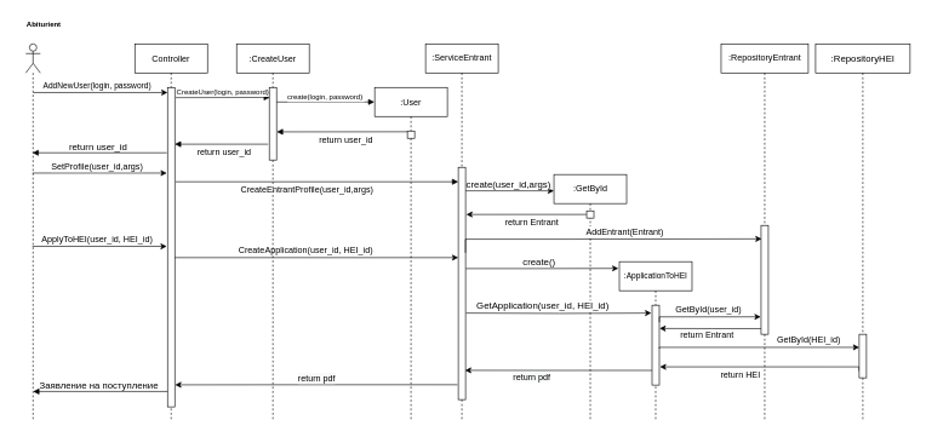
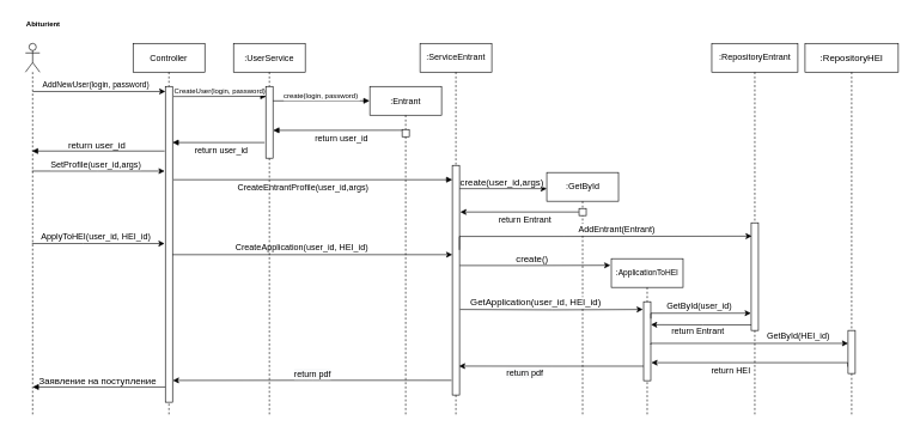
  <mxCell id="0" />
  <mxCell id="1" parent="0" />
  <mxCell id="2" value="Controller" style="shape=umlLifeline;perimeter=lifelinePerimeter;container=1;collapsible=0;recursiveResize=0;rounded=0;shadow=0;strokeWidth=1;" parent="1" vertex="1"><mxGeometry x="185" y="60" width="100" height="520" as="geometry" /></mxCell>
  <mxCell id="3" value="" style="points=[];perimeter=orthogonalPerimeter;rounded=0;shadow=0;strokeWidth=1;" parent="2" vertex="1"><mxGeometry x="45" y="60" width="10" height="440" as="geometry" /></mxCell>
- <mxCell id="4" value=":User" style="shape=umlLifeline;perimeter=lifelinePerimeter;container=1;collapsible=0;recursiveResize=0;rounded=0;shadow=0;strokeWidth=1;" parent="1" vertex="1"><mxGeometry x="515" y="120" width="100" height="460" as="geometry" /></mxCell>
+ <mxCell id="4" value=":Entrant" style="shape=umlLifeline;perimeter=lifelinePerimeter;container=1;collapsible=0;recursiveResize=0;rounded=0;shadow=0;strokeWidth=1;" parent="1" vertex="1"><mxGeometry x="515" y="120" width="100" height="460" as="geometry" /></mxCell>
  <mxCell id="5" value="" style="points=[];perimeter=orthogonalPerimeter;rounded=0;shadow=0;strokeWidth=1;" parent="4" vertex="1"><mxGeometry x="45" y="60" width="10" height="10" as="geometry" /></mxCell>
  <mxCell id="6" value="CreateUser(login, password)" style="verticalAlign=bottom;endArrow=block;shadow=0;strokeWidth=1;fontSize=10;spacing=1;fontStyle=0;entryX=0.095;entryY=0.137;entryDx=0;entryDy=0;entryPerimeter=0;" parent="1" target="40" edge="1"><mxGeometry relative="1" as="geometry"><mxPoint x="241.3" y="134" as="sourcePoint" /><mxPoint x="355" y="134" as="targetPoint" /></mxGeometry></mxCell>
  <mxCell id="7" value=":GetById" style="shape=umlLifeline;perimeter=lifelinePerimeter;whiteSpace=wrap;html=1;container=1;collapsible=0;recursiveResize=0;outlineConnect=0;" parent="1" vertex="1"><mxGeometry x="761.64" y="239.93" width="100" height="340.07" as="geometry" /></mxCell>
  <mxCell id="8" value="" style="points=[];perimeter=orthogonalPerimeter;rounded=0;shadow=0;strokeWidth=1;" parent="7" vertex="1"><mxGeometry x="45" y="50.1" width="10" height="9.9" as="geometry" /></mxCell>
  <mxCell id="9" value="" style="edgeStyle=orthogonalEdgeStyle;rounded=0;orthogonalLoop=1;jettySize=auto;html=1;" parent="1" edge="1"><mxGeometry relative="1" as="geometry"><mxPoint x="45.167" y="127" as="sourcePoint" /><mxPoint x="230" y="127" as="targetPoint" /><Array as="points"><mxPoint x="230" y="127" /></Array></mxGeometry></mxCell>
  <mxCell id="10" value="&lt;span style=&quot;font-size: 11px&quot;&gt;AddNewUser(login, password)&lt;/span&gt;" style="edgeLabel;html=1;align=center;verticalAlign=middle;resizable=0;points=[];fontSize=11;" parent="9" vertex="1" connectable="0"><mxGeometry x="-0.045" y="16" relative="1" as="geometry"><mxPoint x="-0.22" y="6" as="offset" /></mxGeometry></mxCell>
  <mxCell id="11" value="" style="shape=umlLifeline;participant=umlActor;perimeter=lifelinePerimeter;whiteSpace=wrap;html=1;container=1;collapsible=0;recursiveResize=0;verticalAlign=top;spacingTop=36;labelBackgroundColor=#ffffff;outlineConnect=0;size=40;" parent="1" vertex="1"><mxGeometry x="35" y="60" width="20" height="520" as="geometry" /></mxCell>
  <mxCell id="12" value="" style="edgeStyle=orthogonalEdgeStyle;rounded=0;orthogonalLoop=1;jettySize=auto;html=1;" parent="1" edge="1"><mxGeometry relative="1" as="geometry"><mxPoint x="44.071" y="237.93" as="sourcePoint" /><mxPoint x="229" y="237.93" as="targetPoint" /><Array as="points"><mxPoint x="135" y="237.93" /><mxPoint x="135" y="237.93" /></Array></mxGeometry></mxCell>
  <mxCell id="13" value="SetProfile(user_id,args)" style="edgeLabel;html=1;align=center;verticalAlign=middle;resizable=0;points=[];fontSize=12;" parent="12" vertex="1" connectable="0"><mxGeometry x="-0.045" y="16" relative="1" as="geometry"><mxPoint x="0.17" y="6.2" as="offset" /></mxGeometry></mxCell>
  <mxCell id="14" value="" style="edgeStyle=orthogonalEdgeStyle;rounded=0;orthogonalLoop=1;jettySize=auto;html=1;entryX=0;entryY=0.066;entryDx=0;entryDy=0;entryPerimeter=0;" parent="1" source="45" target="7" edge="1"><mxGeometry relative="1" as="geometry"><mxPoint x="943.79" y="210" as="sourcePoint" /><mxPoint x="765" y="280" as="targetPoint" /><Array as="points"><mxPoint x="728" y="262" /></Array></mxGeometry></mxCell>
  <mxCell id="15" value="create(user_id,args)" style="edgeLabel;html=1;align=center;verticalAlign=middle;resizable=0;points=[];fontSize=13;" parent="14" vertex="1" connectable="0"><mxGeometry x="-0.045" y="16" relative="1" as="geometry"><mxPoint x="0.34" y="6" as="offset" /></mxGeometry></mxCell>
  <mxCell id="16" value="CreateEntrantProfile(user_id,args)" style="verticalAlign=bottom;endArrow=block;shadow=0;strokeWidth=1;fontSize=12;spacing=1;fontStyle=0;" parent="1" target="45" edge="1"><mxGeometry x="-0.067" y="-20" relative="1" as="geometry"><mxPoint x="241.3" y="249.93" as="sourcePoint" /><mxPoint x="495" y="250" as="targetPoint" /><mxPoint as="offset" /></mxGeometry></mxCell>
  <mxCell id="17" value="" style="edgeStyle=orthogonalEdgeStyle;rounded=0;orthogonalLoop=1;jettySize=auto;html=1;" parent="1" edge="1"><mxGeometry relative="1" as="geometry"><mxPoint x="44.071" y="338.93" as="sourcePoint" /><mxPoint x="228.9" y="338.93" as="targetPoint" /><Array as="points"><mxPoint x="115" y="338.93" /><mxPoint x="115" y="338.93" /></Array></mxGeometry></mxCell>
  <mxCell id="18" value="ApplyToHEI(user_id, HEI_id)" style="edgeLabel;html=1;align=center;verticalAlign=middle;resizable=0;points=[];fontSize=12;" parent="17" vertex="1" connectable="0"><mxGeometry x="-0.045" y="16" relative="1" as="geometry"><mxPoint x="0.17" y="6.2" as="offset" /></mxGeometry></mxCell>
  <mxCell id="19" value=":ApplicationToHEI" style="shape=umlLifeline;perimeter=lifelinePerimeter;whiteSpace=wrap;html=1;container=1;collapsible=0;recursiveResize=0;outlineConnect=0;fontSize=11;" parent="1" vertex="1"><mxGeometry x="851.64" y="360" width="100" height="220" as="geometry" /></mxCell>
  <mxCell id="20" value="" style="points=[];perimeter=orthogonalPerimeter;rounded=0;shadow=0;strokeWidth=1;" parent="19" vertex="1"><mxGeometry x="45" y="60" width="10" height="110" as="geometry" /></mxCell>
  <mxCell id="21" value="" style="edgeStyle=orthogonalEdgeStyle;rounded=0;orthogonalLoop=1;jettySize=auto;html=1;exitX=1.009;exitY=0.25;exitDx=0;exitDy=0;exitPerimeter=0;entryX=-0.046;entryY=0.793;entryDx=0;entryDy=0;entryPerimeter=0;" parent="1" edge="1"><mxGeometry relative="1" as="geometry"><mxPoint x="906.73" y="443.5" as="sourcePoint" /><mxPoint x="1046.18" y="435.95" as="targetPoint" /><Array as="points"><mxPoint x="906.64" y="436" /></Array></mxGeometry></mxCell>
  <mxCell id="22" value="GetById(user_id)" style="edgeLabel;html=1;align=center;verticalAlign=middle;resizable=0;points=[];fontSize=12;" parent="21" vertex="1" connectable="0"><mxGeometry x="-0.045" y="16" relative="1" as="geometry"><mxPoint x="4.33" y="5.89" as="offset" /></mxGeometry></mxCell>
  <mxCell id="23" value="" style="edgeStyle=orthogonalEdgeStyle;rounded=0;orthogonalLoop=1;jettySize=auto;html=1;entryX=1.078;entryY=0.772;entryDx=0;entryDy=0;entryPerimeter=0;exitX=-0.035;exitY=0.844;exitDx=0;exitDy=0;exitPerimeter=0;" parent="1" source="33" target="20" edge="1"><mxGeometry relative="1" as="geometry"><mxPoint x="1161.64" y="386" as="sourcePoint" /><mxPoint x="901.64" y="505.21" as="targetPoint" /><Array as="points"><mxPoint x="1181.27" y="505" /></Array></mxGeometry></mxCell>
  <mxCell id="24" value="return HEI" style="edgeLabel;html=1;align=center;verticalAlign=middle;resizable=0;points=[];fontSize=12;" parent="23" vertex="1" connectable="0"><mxGeometry x="-0.045" y="16" relative="1" as="geometry"><mxPoint x="-35.22" y="-5" as="offset" /></mxGeometry></mxCell>
  <mxCell id="25" value="Abiturient" style="text;align=center;fontStyle=1;verticalAlign=middle;spacingLeft=3;spacingRight=3;strokeColor=none;rotatable=0;points=[[0,0.5],[1,0.5]];portConstraint=eastwest;fontSize=10;" parent="1" vertex="1"><mxGeometry x="20" y="20" width="80" height="26" as="geometry" /></mxCell>
  <mxCell id="26" value="return user_id" style="verticalAlign=bottom;endArrow=block;shadow=0;strokeWidth=1;fontSize=13;spacing=1;fontStyle=0;exitX=-0.005;exitY=0.057;exitDx=0;exitDy=0;exitPerimeter=0;labelBackgroundColor=none;" parent="1" edge="1"><mxGeometry x="0.022" relative="1" as="geometry"><mxPoint x="228.94" y="210" as="sourcePoint" /><mxPoint x="44.071" y="210" as="targetPoint" /><mxPoint as="offset" /></mxGeometry></mxCell>
  <mxCell id="27" value="return user_id" style="verticalAlign=bottom;endArrow=block;shadow=0;strokeWidth=1;fontSize=12;spacing=1;fontStyle=0;exitX=-0.172;exitY=0.702;exitDx=0;exitDy=0;exitPerimeter=0;labelBackgroundColor=none;" parent="1" edge="1"><mxGeometry x="-0.062" y="20" relative="1" as="geometry"><mxPoint x="368.28" y="198.151" as="sourcePoint" /><mxPoint x="240" y="198.151" as="targetPoint" /><mxPoint as="offset" /></mxGeometry></mxCell>
  <mxCell id="28" value="" style="endArrow=classic;html=1;fontSize=8;" parent="1" target="45" edge="1"><mxGeometry width="50" height="50" relative="1" as="geometry"><mxPoint x="240" y="354.4" as="sourcePoint" /><mxPoint x="668.41" y="354.4" as="targetPoint" /></mxGeometry></mxCell>
  <mxCell id="29" value="CreateApplication(user_id, HEI_id)" style="edgeLabel;html=1;align=center;verticalAlign=middle;resizable=0;points=[];fontSize=12;" parent="28" vertex="1" connectable="0"><mxGeometry x="-0.135" y="1" relative="1" as="geometry"><mxPoint x="10.93" y="-8.9" as="offset" /></mxGeometry></mxCell>
  <mxCell id="30" value="" style="edgeStyle=orthogonalEdgeStyle;rounded=0;orthogonalLoop=1;jettySize=auto;html=1;exitX=-0.008;exitY=0.816;exitDx=0;exitDy=0;exitPerimeter=0;entryX=0.933;entryY=0.874;entryDx=0;entryDy=0;entryPerimeter=0;" parent="1" source="20" target="45" edge="1"><mxGeometry relative="1" as="geometry"><mxPoint x="499.97" y="463.1" as="sourcePoint" /><mxPoint x="755" y="470" as="targetPoint" /><Array as="points" /></mxGeometry></mxCell>
  <mxCell id="31" value="&lt;span style=&quot;font-size: 12px ; background-color: rgb(248 , 249 , 250)&quot;&gt;return pdf&lt;/span&gt;" style="edgeLabel;html=1;align=center;verticalAlign=middle;resizable=0;points=[];fontSize=12;" parent="30" vertex="1" connectable="0"><mxGeometry x="-0.045" y="16" relative="1" as="geometry"><mxPoint x="-42.97" y="-5.83" as="offset" /></mxGeometry></mxCell>
  <mxCell id="32" value=":RepositoryHEI" style="shape=umlLifeline;perimeter=lifelinePerimeter;whiteSpace=wrap;html=1;container=1;collapsible=0;recursiveResize=0;outlineConnect=0;fontSize=13;" parent="1" vertex="1"><mxGeometry x="1121.64" y="60" width="130" height="520" as="geometry" /></mxCell>
  <mxCell id="33" value="" style="points=[];perimeter=orthogonalPerimeter;rounded=0;shadow=0;strokeWidth=1;" parent="32" vertex="1"><mxGeometry x="60" y="400" width="10" height="60" as="geometry" /></mxCell>
  <mxCell id="34" value="" style="edgeStyle=orthogonalEdgeStyle;rounded=0;orthogonalLoop=1;jettySize=auto;html=1;exitX=0.987;exitY=0.541;exitDx=0;exitDy=0;exitPerimeter=0;" parent="1" source="20" edge="1"><mxGeometry relative="1" as="geometry"><mxPoint x="911.97" y="480.069" as="sourcePoint" /><mxPoint x="1181.64" y="478" as="targetPoint" /><Array as="points"><mxPoint x="906.64" y="478" /><mxPoint x="1181.64" y="478" /></Array></mxGeometry></mxCell>
  <mxCell id="35" value="GetById(HEI_id)" style="edgeLabel;html=1;align=center;verticalAlign=middle;resizable=0;points=[];fontSize=12;" parent="34" vertex="1" connectable="0"><mxGeometry x="-0.045" y="16" relative="1" as="geometry"><mxPoint x="74.67" y="5.97" as="offset" /></mxGeometry></mxCell>
  <mxCell id="36" value="" style="edgeStyle=orthogonalEdgeStyle;rounded=0;orthogonalLoop=1;jettySize=auto;html=1;entryX=1.025;entryY=0.291;entryDx=0;entryDy=0;entryPerimeter=0;exitX=0.001;exitY=0.948;exitDx=0;exitDy=0;exitPerimeter=0;" parent="1" source="48" target="20" edge="1"><mxGeometry relative="1" as="geometry"><mxPoint x="1120.64" y="490" as="sourcePoint" /><mxPoint x="911.64" y="452.03" as="targetPoint" /><Array as="points"><mxPoint x="979.64" y="452" /></Array></mxGeometry></mxCell>
  <mxCell id="37" value="return Entrant" style="edgeLabel;html=1;align=center;verticalAlign=middle;resizable=0;points=[];fontSize=12;" parent="36" vertex="1" connectable="0"><mxGeometry x="-0.045" y="16" relative="1" as="geometry"><mxPoint x="-8.11" y="-8.2" as="offset" /></mxGeometry></mxCell>
  <mxCell id="38" value="Заявление на поступление" style="verticalAlign=bottom;endArrow=block;shadow=0;strokeWidth=1;fontSize=13;spacing=1;fontStyle=0;exitX=-0.005;exitY=0.057;exitDx=0;exitDy=0;exitPerimeter=0;labelBackgroundColor=none;" parent="1" edge="1"><mxGeometry x="0.022" relative="1" as="geometry"><mxPoint x="229.87" y="538.82" as="sourcePoint" /><mxPoint x="45.001" y="538.82" as="targetPoint" /><mxPoint as="offset" /></mxGeometry></mxCell>
- <mxCell id="39" value=":CreateUser" style="shape=umlLifeline;perimeter=lifelinePerimeter;container=1;collapsible=0;recursiveResize=0;rounded=0;shadow=0;strokeWidth=1;" parent="1" vertex="1"><mxGeometry x="325" y="60" width="100" height="520" as="geometry" /></mxCell>
+ <mxCell id="39" value=":UserService" style="shape=umlLifeline;perimeter=lifelinePerimeter;container=1;collapsible=0;recursiveResize=0;rounded=0;shadow=0;strokeWidth=1;" parent="1" vertex="1"><mxGeometry x="325" y="60" width="100" height="520" as="geometry" /></mxCell>
  <mxCell id="40" value="" style="points=[];perimeter=orthogonalPerimeter;rounded=0;shadow=0;strokeWidth=1;" parent="39" vertex="1"><mxGeometry x="45" y="60" width="10" height="99.93" as="geometry" /></mxCell>
  <mxCell id="41" value="create(login, password)" style="verticalAlign=bottom;endArrow=block;shadow=0;strokeWidth=1;fontSize=10;spacing=1;fontStyle=0;entryX=0.095;entryY=0.137;entryDx=0;entryDy=0;entryPerimeter=0;exitX=1.006;exitY=0.201;exitDx=0;exitDy=0;exitPerimeter=0;" parent="1" source="40" edge="1"><mxGeometry relative="1" as="geometry"><mxPoint x="385" y="140" as="sourcePoint" /><mxPoint x="514.65" y="140" as="targetPoint" /></mxGeometry></mxCell>
  <mxCell id="42" value="return user_id" style="verticalAlign=bottom;endArrow=block;shadow=0;strokeWidth=1;fontSize=12;spacing=1;fontStyle=0;exitX=-0.021;exitY=0.102;exitDx=0;exitDy=0;exitPerimeter=0;labelBackgroundColor=none;entryX=1.028;entryY=0.612;entryDx=0;entryDy=0;entryPerimeter=0;" parent="1" source="5" target="40" edge="1"><mxGeometry x="-0.062" y="20" relative="1" as="geometry"><mxPoint x="553.94" y="190" as="sourcePoint" /><mxPoint x="395" y="190" as="targetPoint" /><mxPoint as="offset" /></mxGeometry></mxCell>
  <mxCell id="43" value=":RepositoryEntrant" style="shape=umlLifeline;perimeter=lifelinePerimeter;whiteSpace=wrap;html=1;container=1;collapsible=0;recursiveResize=0;outlineConnect=0;" parent="1" vertex="1"><mxGeometry x="991.64" y="60" width="120" height="520" as="geometry" /></mxCell>
  <mxCell id="44" value=":ServiceEntrant" style="shape=umlLifeline;perimeter=lifelinePerimeter;whiteSpace=wrap;html=1;container=1;collapsible=0;recursiveResize=0;outlineConnect=0;" parent="1" vertex="1"><mxGeometry x="585" y="60" width="100" height="520" as="geometry" /></mxCell>
  <mxCell id="45" value="" style="points=[];perimeter=orthogonalPerimeter;rounded=0;shadow=0;strokeWidth=1;" parent="44" vertex="1"><mxGeometry x="45" y="170" width="10" height="320" as="geometry" /></mxCell>
  <mxCell id="46" value="" style="edgeStyle=orthogonalEdgeStyle;rounded=0;orthogonalLoop=1;jettySize=auto;html=1;entryX=1.106;entryY=0.203;entryDx=0;entryDy=0;entryPerimeter=0;exitX=-0.031;exitY=0.495;exitDx=0;exitDy=0;exitPerimeter=0;" parent="1" source="8" target="45" edge="1"><mxGeometry relative="1" as="geometry"><mxPoint x="775" y="295" as="sourcePoint" /><mxPoint x="681.87" y="295.42" as="targetPoint" /><Array as="points" /></mxGeometry></mxCell>
  <mxCell id="47" value="return Entrant" style="edgeLabel;html=1;align=center;verticalAlign=middle;resizable=0;points=[];fontSize=12;" parent="46" vertex="1" connectable="0"><mxGeometry x="-0.045" y="16" relative="1" as="geometry"><mxPoint x="3.1" y="-5" as="offset" /></mxGeometry></mxCell>
  <mxCell id="48" value="" style="points=[];perimeter=orthogonalPerimeter;rounded=0;shadow=0;strokeWidth=1;" parent="1" vertex="1"><mxGeometry x="1046.64" y="310" width="10" height="150" as="geometry" /></mxCell>
  <mxCell id="49" value="" style="edgeStyle=orthogonalEdgeStyle;rounded=0;orthogonalLoop=1;jettySize=auto;html=1;entryX=0.076;entryY=0.124;entryDx=0;entryDy=0;entryPerimeter=0;exitX=0.988;exitY=0.368;exitDx=0;exitDy=0;exitPerimeter=0;" parent="1" source="45" target="48" edge="1"><mxGeometry relative="1" as="geometry"><mxPoint x="680" y="329.539" as="sourcePoint" /><mxPoint x="889.67" y="329.499" as="targetPoint" /><Array as="points"><mxPoint x="640" y="329" /><mxPoint x="785" y="329" /></Array></mxGeometry></mxCell>
  <mxCell id="50" value="AddEntrant(Entrant)" style="edgeLabel;html=1;align=center;verticalAlign=middle;resizable=0;points=[];fontSize=12;" parent="49" vertex="1" connectable="0"><mxGeometry x="-0.045" y="16" relative="1" as="geometry"><mxPoint x="33.34" y="6" as="offset" /></mxGeometry></mxCell>
  <mxCell id="51" value="" style="edgeStyle=orthogonalEdgeStyle;rounded=0;orthogonalLoop=1;jettySize=auto;html=1;entryX=-0.013;entryY=0.042;entryDx=0;entryDy=0;entryPerimeter=0;exitX=1.04;exitY=0.436;exitDx=0;exitDy=0;exitPerimeter=0;" parent="1" source="45" target="19" edge="1"><mxGeometry relative="1" as="geometry"><mxPoint x="650" y="369.997" as="sourcePoint" /><mxPoint x="785" y="370.065" as="targetPoint" /><Array as="points"><mxPoint x="738" y="370" /></Array></mxGeometry></mxCell>
  <mxCell id="52" value="create()" style="edgeLabel;html=1;align=center;verticalAlign=middle;resizable=0;points=[];fontSize=13;" parent="51" vertex="1" connectable="0"><mxGeometry x="-0.045" y="16" relative="1" as="geometry"><mxPoint x="0.34" y="6" as="offset" /></mxGeometry></mxCell>
  <mxCell id="53" value="" style="edgeStyle=orthogonalEdgeStyle;rounded=0;orthogonalLoop=1;jettySize=auto;html=1;entryX=-0.108;entryY=0.098;entryDx=0;entryDy=0;entryPerimeter=0;exitX=1.04;exitY=0.436;exitDx=0;exitDy=0;exitPerimeter=0;" parent="1" target="20" edge="1"><mxGeometry relative="1" as="geometry"><mxPoint x="640.8" y="430.78" as="sourcePoint" /><mxPoint x="865" y="430" as="targetPoint" /><Array as="points" /></mxGeometry></mxCell>
  <mxCell id="54" value="GetApplication(user_id, HEI_id)" style="edgeLabel;html=1;align=center;verticalAlign=middle;resizable=0;points=[];fontSize=13;" parent="53" vertex="1" connectable="0"><mxGeometry x="-0.045" y="16" relative="1" as="geometry"><mxPoint x="-17.47" y="5.22" as="offset" /></mxGeometry></mxCell>
  <mxCell id="55" value="" style="edgeStyle=orthogonalEdgeStyle;rounded=0;orthogonalLoop=1;jettySize=auto;html=1;entryX=1.044;entryY=0.931;entryDx=0;entryDy=0;entryPerimeter=0;exitX=-0.111;exitY=0.936;exitDx=0;exitDy=0;exitPerimeter=0;" parent="1" source="45" target="3" edge="1"><mxGeometry relative="1" as="geometry"><mxPoint x="461.96" y="529.08" as="sourcePoint" /><mxPoint x="245" y="529" as="targetPoint" /><Array as="points" /></mxGeometry></mxCell>
  <mxCell id="56" value="&lt;span style=&quot;font-size: 12px ; background-color: rgb(248 , 249 , 250)&quot;&gt;return pdf&lt;/span&gt;" style="edgeLabel;html=1;align=center;verticalAlign=middle;resizable=0;points=[];fontSize=12;" parent="55" vertex="1" connectable="0"><mxGeometry x="-0.045" y="16" relative="1" as="geometry"><mxPoint x="-8.06" y="-25.5" as="offset" /></mxGeometry></mxCell>
